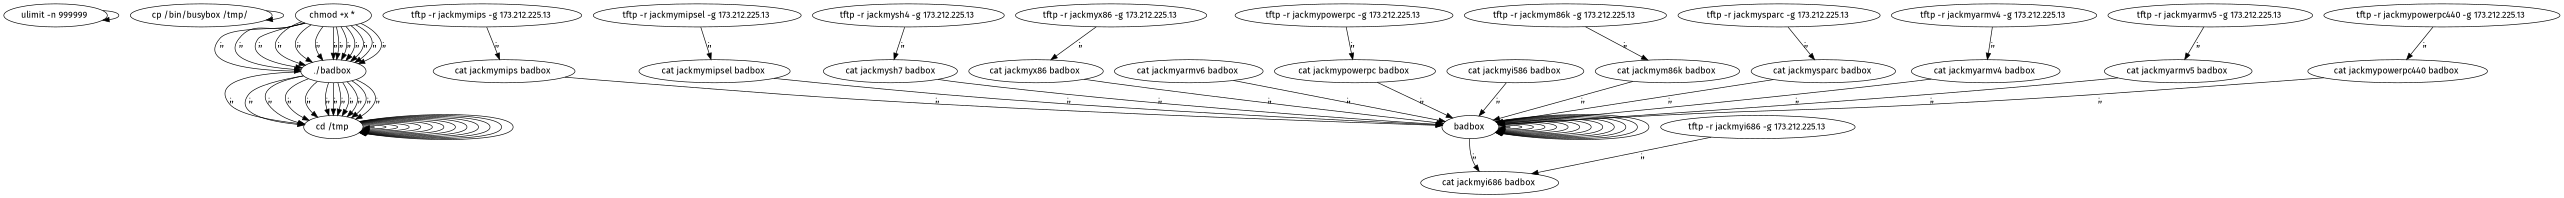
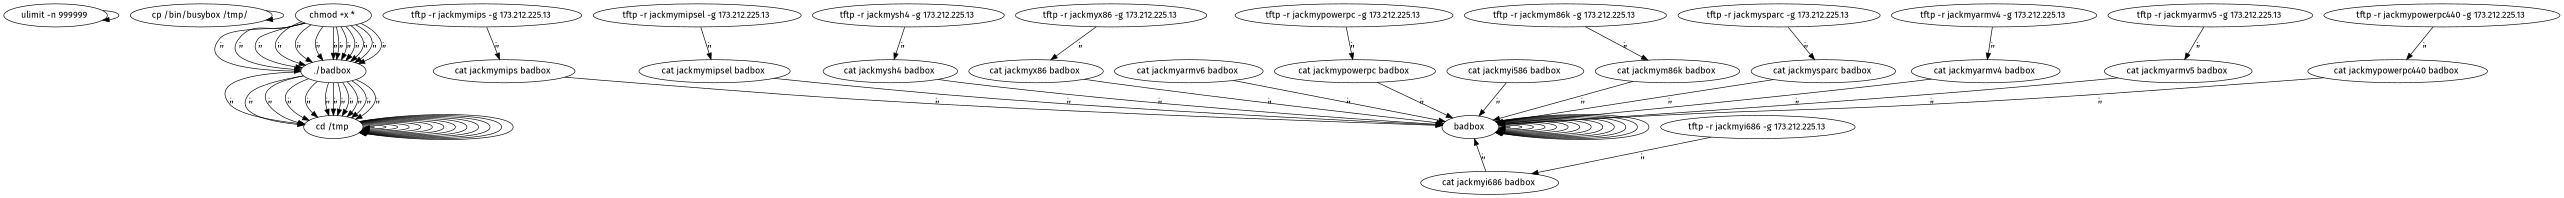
  digraph {
    fontname="Fira Sans"
    node [fontname="Fira Sans"]
    edge [fontname="Fira Sans"]
    n1 [label="ulimit -n 999999 "]
    n2 [label="cp /bin/busybox /tmp/ "]
    n3 [label="cd /tmp "]
    n4 [label="tftp -r jackmymips -g 173.212.225.13 "]
    n5 [label="cat jackmymips badbox "]
    n6 [label="badbox "]
    n7 [label="chmod +x * "]
    n8 [label="./badbox "]
    n9 [label="tftp -r jackmymipsel -g 173.212.225.13 "]
    n10 [label="cat jackmymipsel badbox "]
    n11 [label="tftp -r jackmysh4 -g 173.212.225.13 "]
-   n12 [label="cat jackmysh7 badbox"]
+   n12 [label="cat jackmysh4 badbox "]
    n13 [label="tftp -r jackmyx86 -g 173.212.225.13 "]
    n14 [label="cat jackmyx86 badbox "]
    n15 [label="cat jackmyarmv6 badbox "]
    n16 [label="tftp -r jackmyi686 -g 173.212.225.13 "]
    n17 [label="cat jackmyi686 badbox "]
    n18 [label="tftp -r jackmypowerpc -g 173.212.225.13 "]
    n19 [label="cat jackmypowerpc badbox "]
    n20 [label="cat jackmyi586 badbox "]
    n21 [label="tftp -r jackmym86k -g 173.212.225.13 "]
    n22 [label="cat jackmym86k badbox "]
    n23 [label="tftp -r jackmysparc -g 173.212.225.13 "]
    n24 [label="cat jackmysparc badbox "]
    n25 [label="tftp -r jackmyarmv4 -g 173.212.225.13 "]
    n26 [label="cat jackmyarmv4 badbox "]
    n27 [label="tftp -r jackmyarmv5 -g 173.212.225.13 "]
    n28 [label="cat jackmyarmv5 badbox "]
    n29 [label="tftp -r jackmypowerpc440 -g 173.212.225.13 "]
    n30 [label="cat jackmypowerpc440 badbox "]
    n1 -> n1
    n2 -> n2
    n3 -> n3
    n3 -> n3
    n3 -> n3
    n3 -> n3
    n3 -> n3
    n3 -> n3
    n3 -> n3
    n3 -> n3
    n3 -> n3
    n3 -> n3
    n3 -> n3
    n3 -> n3
    n3 -> n3
    n4 -> n5 [label=";,"]
    n5 -> n6 [label=";,"]
    n6 -> n6
    n6 -> n6
    n6 -> n6
    n6 -> n6
    n6 -> n6
    n6 -> n6
    n6 -> n6
    n6 -> n6
    n6 -> n6
    n6 -> n6
    n6 -> n6
    n6 -> n6
    n6 -> n6
    n7 -> n8 [label=";,"]
    n7 -> n8 [label=";,"]
    n7 -> n8 [label=";,"]
    n7 -> n8 [label=";,"]
    n7 -> n8 [label=";,"]
    n7 -> n8 [label=";,"]
    n7 -> n8 [label=";,"]
    n7 -> n8 [label=";,"]
    n7 -> n8 [label=";,"]
    n7 -> n8 [label=";,"]
    n7 -> n8 [label=";,"]
    n7 -> n8 [label=";,"]
    n7 -> n8 [label=";,"]
    n8 -> n3 [label=";,"]
    n8 -> n3 [label=";,"]
    n8 -> n3 [label=";,"]
    n8 -> n3 [label=";,"]
    n8 -> n3 [label=";,"]
    n8 -> n3 [label=";,"]
    n8 -> n3 [label=";,"]
    n8 -> n3 [label=";,"]
    n8 -> n3 [label=";,"]
    n8 -> n3 [label=";,"]
    n8 -> n3 [label=";,"]
    n8 -> n3 [label=";,"]
    n9 -> n10 [label=";,"]
    n10 -> n6 [label=";,"]
    n11 -> n12 [label=";,"]
    n12 -> n6 [label=";,"]
    n13 -> n14 [label=";,"]
    n14 -> n6 [label=";,"]
    n15 -> n6 [label=";,"]
    n16 -> n17 [label=";,"]
-   n6 -> n17 [label=";,"]
+   n17 -> n6 [label=";,"]
    n18 -> n19 [label=";,"]
    n19 -> n6 [label=";,"]
    n20 -> n6 [label=";,"]
    n21 -> n22 [label=";,"]
    n22 -> n6 [label=";,"]
    n23 -> n24 [label=";,"]
    n24 -> n6 [label=";,"]
    n25 -> n26 [label=";,"]
    n26 -> n6 [label=";,"]
    n27 -> n28 [label=";,"]
    n28 -> n6 [label=";,"]
    n29 -> n30 [label=";,"]
    n30 -> n6 [label=";,"]
  }
